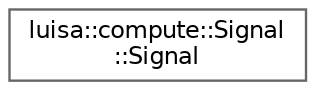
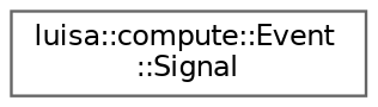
  digraph {
    rankdir=LR
-   n1 [color=grey40 fillcolor=white fontname=Helvetica fontsize=10 height=0.2 label="luisa::compute::Signal\l::Signal" shape=box style=filled width=0.4]
+   n1 [color=grey40 fillcolor=white fontname=Helvetica fontsize=10 height=0.2 label="luisa::compute::Event\l::Signal" shape=box style=filled width=0.4]
  }
